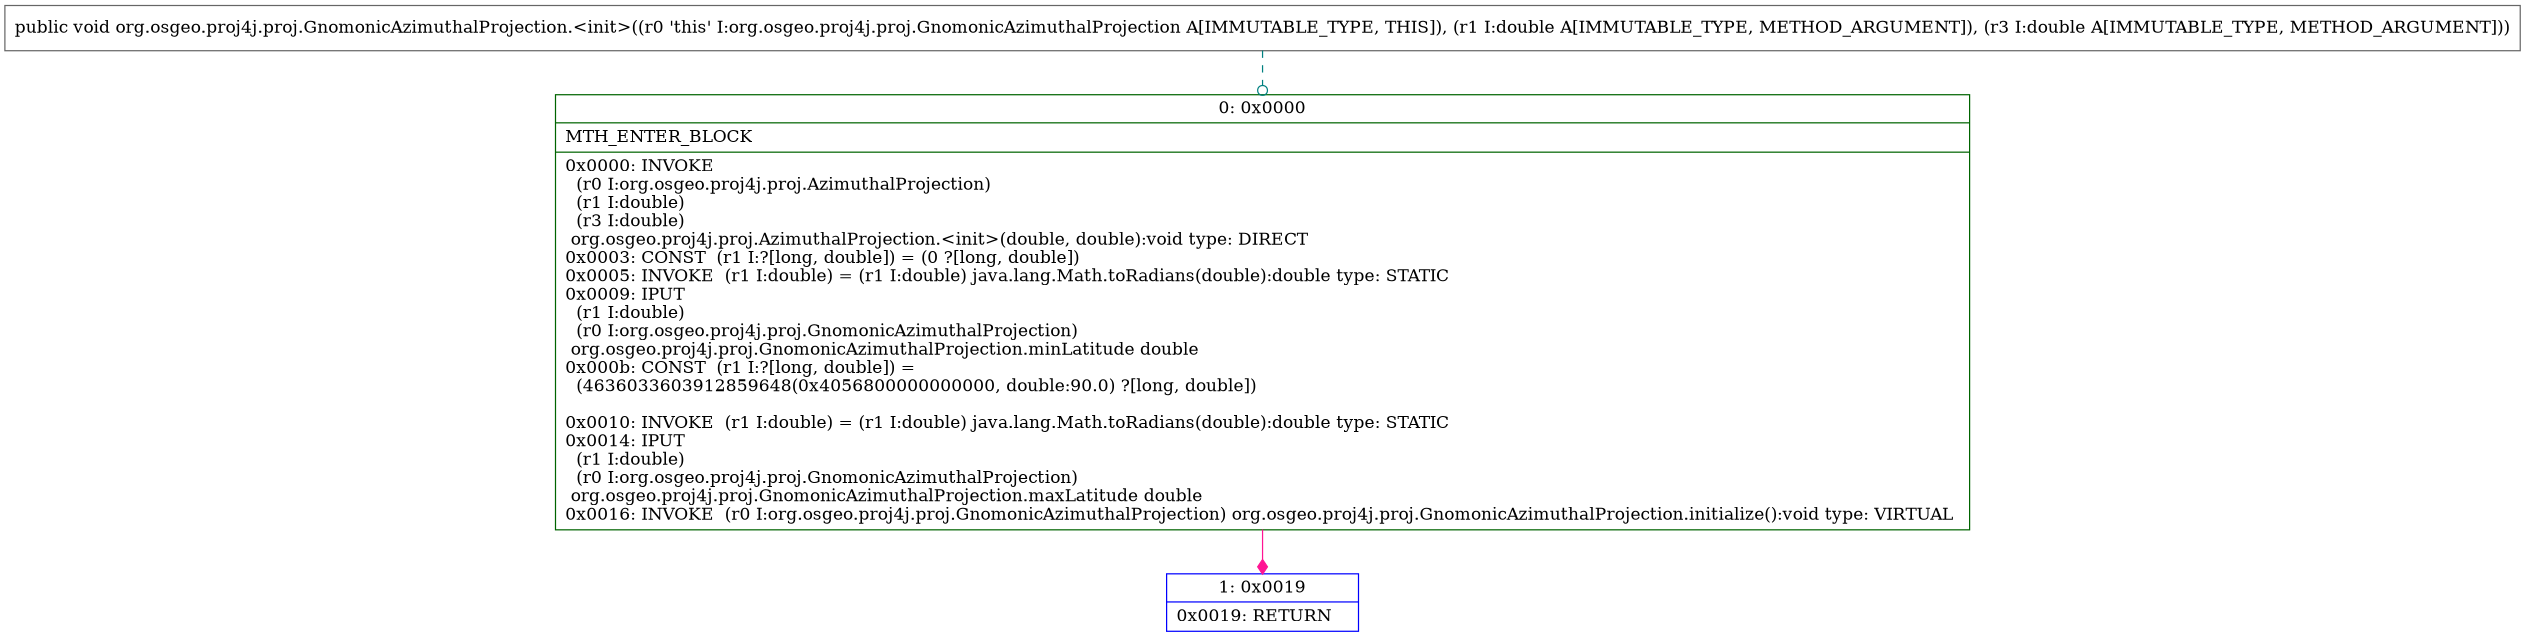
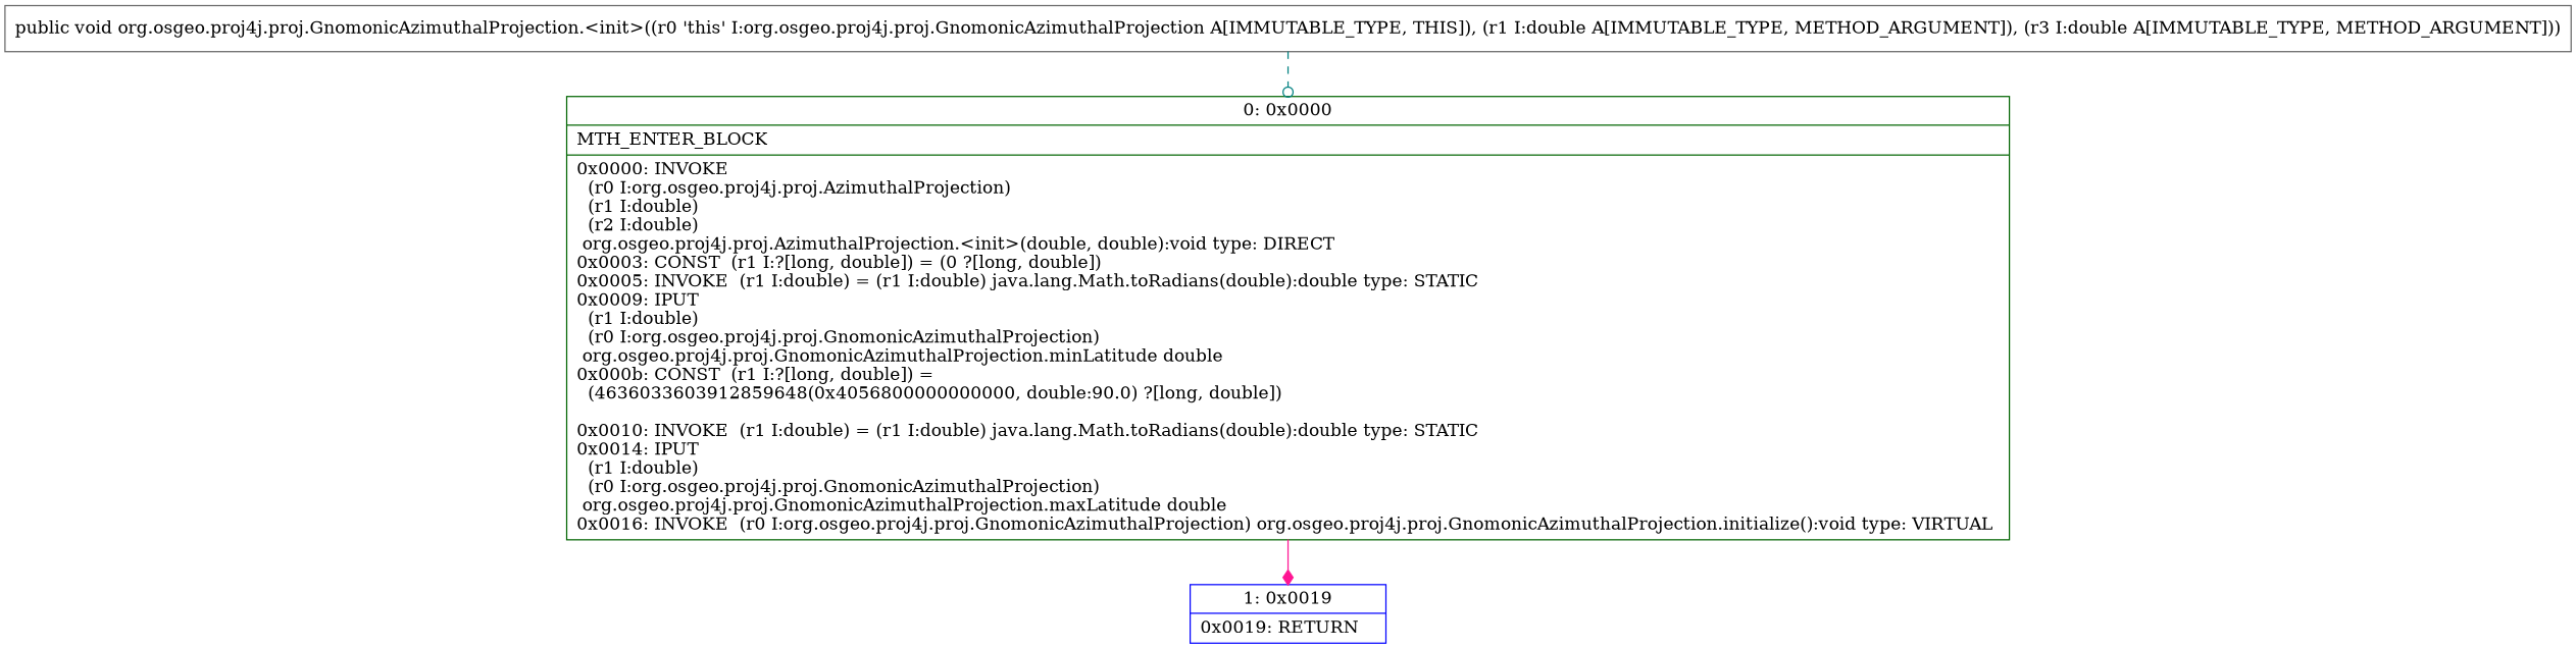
  digraph {
    node [shape=record]
-   n1 [label="{0\:\ 0x0000|MTH_ENTER_BLOCK\l|0x0000: INVOKE  \l  (r0 I:org.osgeo.proj4j.proj.AzimuthalProjection)\l  (r1 I:double)\l  (r3 I:double)\l org.osgeo.proj4j.proj.AzimuthalProjection.\<init\>(double, double):void type: DIRECT \l0x0003: CONST  (r1 I:?[long, double]) = (0 ?[long, double]) \l0x0005: INVOKE  (r1 I:double) = (r1 I:double) java.lang.Math.toRadians(double):double type: STATIC \l0x0009: IPUT  \l  (r1 I:double)\l  (r0 I:org.osgeo.proj4j.proj.GnomonicAzimuthalProjection)\l org.osgeo.proj4j.proj.GnomonicAzimuthalProjection.minLatitude double \l0x000b: CONST  (r1 I:?[long, double]) = \l  (4636033603912859648(0x4056800000000000, double:90.0) ?[long, double])\l \l0x0010: INVOKE  (r1 I:double) = (r1 I:double) java.lang.Math.toRadians(double):double type: STATIC \l0x0014: IPUT  \l  (r1 I:double)\l  (r0 I:org.osgeo.proj4j.proj.GnomonicAzimuthalProjection)\l org.osgeo.proj4j.proj.GnomonicAzimuthalProjection.maxLatitude double \l0x0016: INVOKE  (r0 I:org.osgeo.proj4j.proj.GnomonicAzimuthalProjection) org.osgeo.proj4j.proj.GnomonicAzimuthalProjection.initialize():void type: VIRTUAL \l}" color=darkgreen]
+   n1 [label="{0\:\ 0x0000|MTH_ENTER_BLOCK\l|0x0000: INVOKE  \l  (r0 I:org.osgeo.proj4j.proj.AzimuthalProjection)\l  (r1 I:double)\l  (r2 I:double)\l org.osgeo.proj4j.proj.AzimuthalProjection.\<init\>(double, double):void type: DIRECT \l0x0003: CONST  (r1 I:?[long, double]) = (0 ?[long, double]) \l0x0005: INVOKE  (r1 I:double) = (r1 I:double) java.lang.Math.toRadians(double):double type: STATIC \l0x0009: IPUT  \l  (r1 I:double)\l  (r0 I:org.osgeo.proj4j.proj.GnomonicAzimuthalProjection)\l org.osgeo.proj4j.proj.GnomonicAzimuthalProjection.minLatitude double \l0x000b: CONST  (r1 I:?[long, double]) = \l  (4636033603912859648(0x4056800000000000, double:90.0) ?[long, double])\l \l0x0010: INVOKE  (r1 I:double) = (r1 I:double) java.lang.Math.toRadians(double):double type: STATIC \l0x0014: IPUT  \l  (r1 I:double)\l  (r0 I:org.osgeo.proj4j.proj.GnomonicAzimuthalProjection)\l org.osgeo.proj4j.proj.GnomonicAzimuthalProjection.maxLatitude double \l0x0016: INVOKE  (r0 I:org.osgeo.proj4j.proj.GnomonicAzimuthalProjection) org.osgeo.proj4j.proj.GnomonicAzimuthalProjection.initialize():void type: VIRTUAL \l}" color=darkgreen]
    n2 [label="{1\:\ 0x0019|0x0019: RETURN   \l}" color=blue]
    n3 [label="{public void org.osgeo.proj4j.proj.GnomonicAzimuthalProjection.\<init\>((r0 'this' I:org.osgeo.proj4j.proj.GnomonicAzimuthalProjection A[IMMUTABLE_TYPE, THIS]), (r1 I:double A[IMMUTABLE_TYPE, METHOD_ARGUMENT]), (r3 I:double A[IMMUTABLE_TYPE, METHOD_ARGUMENT])) }" color=gray40]
    n1 -> n2 [color=deeppink style=solid arrowhead=diamond]
    n3 -> n1 [color=teal style=dashed arrowhead=odot]
  }
